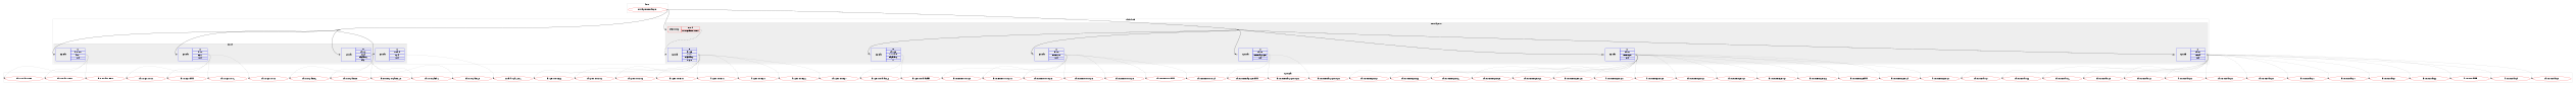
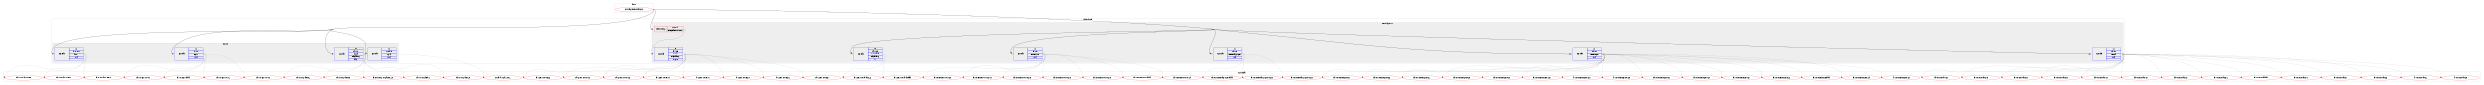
  digraph {
    compound=true
    concentrate=true
    fontname=Helvetica
    fontsize=10
    newrank=true
    rankdir=TB
    ranksep=1.5
    node [color=red fontname=Helvetica fontsize=10]
    edge [arrowhead=vee headport=w style=dotted tailport=e weight=100]
    n1 [label="ros-meta/roscpp_core-0.6.12" width=4]
    n2 [color=blue label=<<TABLE BORDER="0" CELLBORDER="1" CELLSPACING="0" CELLPADDING="4" WIDTH="220"><TR><TD ROWSPAN="6" CELLPADDING="30">pack_dep</TD></TR><TR><TD WIDTH="110">no</TD></TR><TR><TD>dev-python</TD></TR><TR><TD>empy</TD></TR><TR><TD>none</TD></TR><TR><TD></TD></TR></TABLE>> shape=none]
    n3 [color=blue label=<<TABLE BORDER="0" CELLBORDER="1" CELLSPACING="0" CELLPADDING="4" WIDTH="220"><TR><TD ROWSPAN="6" CELLPADDING="30">pack_dep</TD></TR><TR><TD WIDTH="110">no</TD></TR><TR><TD>dev-util</TD></TR><TR><TD>catkin</TD></TR><TR><TD>none</TD></TR><TR><TD></TD></TR></TABLE>> shape=none]
    n4 [color=blue label=<<TABLE BORDER="0" CELLBORDER="1" CELLSPACING="0" CELLPADDING="4" WIDTH="220"><TR><TD ROWSPAN="6" CELLPADDING="30">pack_dep</TD></TR><TR><TD WIDTH="110">no</TD></TR><TR><TD>dev-util</TD></TR><TR><TD>cmake</TD></TR><TR><TD>greaterequal</TD></TR><TR><TD>3.9.6</TD></TR></TABLE>> shape=none]
    n5 [color=blue label=<<TABLE BORDER="0" CELLBORDER="1" CELLSPACING="0" CELLPADDING="4" WIDTH="220"><TR><TD ROWSPAN="6" CELLPADDING="30">pack_dep</TD></TR><TR><TD WIDTH="110">no</TD></TR><TR><TD>sys-devel</TD></TR><TR><TD>make</TD></TR><TR><TD>none</TD></TR><TR><TD></TD></TR></TABLE>> shape=none]
    n6 [color=blue label=<<TABLE BORDER="0" CELLBORDER="1" CELLSPACING="0" CELLPADDING="4" WIDTH="220"><TR><TD ROWSPAN="6" CELLPADDING="30">pack_dep</TD></TR><TR><TD WIDTH="110">no</TD></TR><TR><TD>dev-lang</TD></TR><TR><TD>python</TD></TR><TR><TD>greaterequal</TD></TR><TR><TD>2.7.5-r2</TD></TR></TABLE>> shape=none]
-   n7 [label=<<TABLE BORDER="0" CELLBORDER="1" CELLSPACING="0" CELLPADDING="4"><TR><TD ROWSPAN="3" CELLPADDING="10">use_conditional</TD></TR><TR><TD>positive</TD></TR><TR><TD>python_targets_python2_7</TD></TR></TABLE>> shape=none]
+   n7 [label=<<TABLE BORDER="0" CELLBORDER="1" CELLSPACING="0" CELLPADDING="4"><TR><TD ROWSPAN="3" CELLPADDING="10">use_conditional</TD></TR><TR><TD>positive</TD></TR><TR><TD>cpp_targets_python2_7</TD></TR></TABLE>> shape=none]
    n8 [color=blue label=<<TABLE BORDER="0" CELLBORDER="1" CELLSPACING="0" CELLPADDING="4" WIDTH="220"><TR><TD ROWSPAN="6" CELLPADDING="30">pack_dep</TD></TR><TR><TD WIDTH="110">no</TD></TR><TR><TD>dev-lang</TD></TR><TR><TD>python-exec</TD></TR><TR><TD>greaterequal</TD></TR><TR><TD>2</TD></TR></TABLE>> shape=none]
    n9 [color=blue label=<<TABLE BORDER="0" CELLBORDER="1" CELLSPACING="0" CELLPADDING="4" WIDTH="220"><TR><TD ROWSPAN="6" CELLPADDING="30">pack_dep</TD></TR><TR><TD WIDTH="110">no</TD></TR><TR><TD>dev-ros</TD></TR><TR><TD>cpp_common</TD></TR><TR><TD>none</TD></TR><TR><TD></TD></TR></TABLE>> shape=none]
    n10 [color=blue label=<<TABLE BORDER="0" CELLBORDER="1" CELLSPACING="0" CELLPADDING="4" WIDTH="220"><TR><TD ROWSPAN="6" CELLPADDING="30">pack_dep</TD></TR><TR><TD WIDTH="110">no</TD></TR><TR><TD>dev-ros</TD></TR><TR><TD>roscpp_serialization</TD></TR><TR><TD>none</TD></TR><TR><TD></TD></TR></TABLE>> shape=none]
    n11 [color=blue label=<<TABLE BORDER="0" CELLBORDER="1" CELLSPACING="0" CELLPADDING="4" WIDTH="220"><TR><TD ROWSPAN="6" CELLPADDING="30">pack_dep</TD></TR><TR><TD WIDTH="110">no</TD></TR><TR><TD>dev-ros</TD></TR><TR><TD>roscpp_traits</TD></TR><TR><TD>none</TD></TR><TR><TD></TD></TR></TABLE>> shape=none]
    n12 [color=blue label=<<TABLE BORDER="0" CELLBORDER="1" CELLSPACING="0" CELLPADDING="4" WIDTH="220"><TR><TD ROWSPAN="6" CELLPADDING="30">pack_dep</TD></TR><TR><TD WIDTH="110">no</TD></TR><TR><TD>dev-ros</TD></TR><TR><TD>rostime</TD></TR><TR><TD>none</TD></TR><TR><TD></TD></TR></TABLE>> shape=none]
    n13 [label="dev-python/empy-3.3-r1" width=4]
    n14 [label="dev-python/empy-3.3.2" width=4]
    n15 [label="dev-python/empy-3.3.3" width=4]
    n16 [label="dev-util/catkin-0.7.11" width=4]
    n17 [label="dev-util/catkin-0.7.12" width=4]
    n18 [label="dev-util/catkin-0.7.14" width=4]
    n19 [label="dev-util/catkin-9999" width=4]
    n20 [label="dev-conditional/cmake-3.11.4-r1" width=4]
    n21 [label="dev-util/cmake-3.12.3" width=4]
    n22 [label="dev-util/cmake-3.13.4" width=4]
    n23 [label="dev-util/cmake-3.14.3" width=4]
    n24 [label="dev-util/cmake-3.9.6" width=4]
    n25 [label="sys-devel/make-4.2.1-r4" width=4]
    n26 [label="dev-lang/python-2.7.15" width=4]
    n27 [label="dev-lang/python-2.7.16" width=4]
    n28 [label="dev-lang/python-3.5.5" width=4]
    n29 [label="dev-lang/python-3.5.7" width=4]
    n30 [label="dev-lang/python-3.6.5" width=4]
    n31 [label="dev-lang/python-3.6.8" width=4]
    n32 [label="dev-lang/python-3.7.2" width=4]
    n33 [label="dev-lang/python-3.7.3" width=4]
    n34 [label="dev-lang/python-exec-2.4.6" width=4]
    n35 [label="dev-lang/python-exec-9999" width=4]
    n36 [label="dev-ros/cpp_common-0.6.10" width=4]
    n37 [label="dev-ros/cpp_common-0.6.11" width=4]
    n38 [label="dev-ros/cpp_common-0.6.12" width=4]
    n39 [label="dev-ros/cpp_common-0.6.7-r1" width=4]
    n40 [label="dev-ros/cpp_common-0.6.8" width=4]
    n41 [label="dev-ros/cpp_common-0.6.9" width=4]
    n42 [label="dev-ros/cpp_common-9999" width=4]
    n43 [label="dev-ros/roscpp_serialization-0.6.11" width=4]
    n44 [label="dev-ros/roscpp_serialization-0.6.12" width=4]
    n45 [label="dev-ros/roscpp_serialization-9999" width=4]
    n46 [label="dev-ros/roscpp_traits-0.5.6" width=4]
    n47 [label="dev-ros/roscpp_traits-0.5.7" width=4]
    n48 [label="dev-ros/roscpp_traits-0.6.0" width=4]
    n49 [label="dev-ros/roscpp_traits-0.6.1" width=4]
    n50 [label="dev-ros/roscpp_traits-0.6.10" width=4]
    n51 [label="dev-ros/roscpp_traits-0.6.11" width=4]
    n52 [label="dev-ros/roscpp_traits-0.6.12" width=4]
    n53 [label="dev-ros/roscpp_traits-0.6.2" width=4]
    n54 [label="dev-ros/roscpp_traits-0.6.3" width=4]
    n55 [label="dev-ros/roscpp_traits-0.6.4" width=4]
    n56 [label="dev-ros/roscpp_traits-0.6.5" width=4]
    n57 [label="dev-ros/roscpp_traits-0.6.7" width=4]
    n58 [label="dev-ros/roscpp_traits-0.6.8" width=4]
    n59 [label="dev-ros/roscpp_traits-0.6.9" width=4]
    n60 [label="dev-ros/roscpp_traits-9999" width=4]
    n61 [label="dev-ros/rostime-0.5.6" width=4]
    n62 [label="dev-ros/rostime-0.5.7" width=4]
    n63 [label="dev-ros/rostime-0.6.0" width=4]
    n64 [label="dev-ros/rostime-0.6.1" width=4]
    n65 [label="dev-ros/rostime-0.6.10" width=4]
    n66 [label="dev-ros/rostime-0.6.11" width=4]
    n67 [label="dev-ros/rostime-0.6.12" width=4]
    n68 [label="dev-ros/rostime-0.6.2" width=4]
    n69 [label="dev-ros/rostime-0.6.3" width=4]
    n70 [label="dev-ros/rostime-0.6.4" width=4]
    n71 [label="dev-ros/rostime-0.6.5" width=4]
    n72 [label="dev-ros/rostime-0.6.7" width=4]
    n73 [label="dev-ros/rostime-0.6.8" width=4]
-   n74 [label="dev-ros/rostime-0.6.9" width=4]
    n75 [label="dev-ros/rostime-9999" width=4]
    subgraph cluster_1 {
      color=gray
      label=<<i>ebuild</i>>
      rank=same
      n1
    }
    subgraph cluster_2 {
      color=gray
      label=<<i>dependencies</i>>
      subgraph cluster_3 {
        color=gray
        fillcolor="#eeeeee"
        label=<<i>compile</i>>
        style=filled
        subgraph sub_4 {
          color=gray
          fillcolor="#eeeeee"
          label=<<i>compile</i>>
          style=filled
          n2
        }
        subgraph sub_5 {
          color=gray
          fillcolor="#eeeeee"
          label=<<i>compile</i>>
          style=filled
          n3
        }
        subgraph sub_6 {
          color=gray
          fillcolor="#eeeeee"
          label=<<i>compile</i>>
          style=filled
          n4
        }
        subgraph sub_7 {
          color=gray
          fillcolor="#eeeeee"
          label=<<i>compile</i>>
          style=filled
          n5
        }
      }
      subgraph cluster_8 {
        color=gray
        fillcolor="#eeeeee"
        label=<<i>compile and run</i>>
        style=filled
        subgraph sub_9 {
          color=gray
          fillcolor="#eeeeee"
          label=<<i>compile and run</i>>
          style=filled
          n7
          subgraph sub_10 {
            color=gray
            fillcolor="#eeeeee"
            label=<<i>compile and run</i>>
            style=filled
            n6
          }
        }
        subgraph sub_11 {
          color=gray
          fillcolor="#eeeeee"
          label=<<i>compile and run</i>>
          style=filled
          n8
        }
        subgraph sub_12 {
          color=gray
          fillcolor="#eeeeee"
          label=<<i>compile and run</i>>
          style=filled
          n9
        }
        subgraph sub_13 {
          color=gray
          fillcolor="#eeeeee"
          label=<<i>compile and run</i>>
          style=filled
          n10
        }
        subgraph sub_14 {
          color=gray
          fillcolor="#eeeeee"
          label=<<i>compile and run</i>>
          style=filled
          n11
        }
        subgraph sub_15 {
          color=gray
          fillcolor="#eeeeee"
          label=<<i>compile and run</i>>
          style=filled
          n12
        }
      }
      subgraph cluster_16 {
        color=gray
        fillcolor="#eeeeee"
        label=<<i>run</i>>
        style=filled
      }
    }
    subgraph cluster_17 {
      color=gray
      label=<<i>candidates</i>>
      rank=same
      subgraph sub_18 {
        color=black
        label=<<i>candidates</i>>
        nodesep=1
        rank=same
        n13
        n14
        n15
      }
      subgraph sub_19 {
        color=black
        label=<<i>candidates</i>>
        nodesep=1
        rank=same
        n16
        n17
        n18
        n19
      }
      subgraph sub_20 {
        color=black
        label=<<i>candidates</i>>
        nodesep=1
        rank=same
        n20
        n21
        n22
        n23
        n24
      }
      subgraph sub_21 {
        color=black
        label=<<i>candidates</i>>
        nodesep=1
        rank=same
        n25
      }
      subgraph sub_22 {
        color=black
        label=<<i>candidates</i>>
        nodesep=1
        rank=same
        n26
        n27
        n28
        n29
        n30
        n31
        n32
        n33
      }
      subgraph sub_23 {
        color=black
        label=<<i>candidates</i>>
        nodesep=1
        rank=same
        n34
        n35
      }
      subgraph sub_24 {
        color=black
        label=<<i>candidates</i>>
        nodesep=1
        rank=same
        n36
        n37
        n38
        n39
        n40
        n41
        n42
      }
      subgraph sub_25 {
        color=black
        label=<<i>candidates</i>>
        nodesep=1
        rank=same
        n43
        n44
        n45
      }
      subgraph sub_26 {
        color=black
        label=<<i>candidates</i>>
        nodesep=1
        rank=same
        n46
        n47
        n48
        n49
        n50
        n51
        n52
        n53
        n54
        n55
        n56
        n57
        n58
        n59
        n60
      }
      subgraph sub_27 {
        color=black
        label=<<i>candidates</i>>
        nodesep=1
        rank=same
        n61
        n62
        n63
        n64
        n65
        n66
        n67
        n68
        n69
        n70
        n71
        n72
        n73
-       n74
        n75
      }
    }
    n1 -> n2 [style=solid weight=20]
    n1 -> n3 [style=solid weight=20]
    n1 -> n4 [style=solid weight=20]
    n1 -> n5 [style=solid weight=20]
    n1 -> n7 [style=solid weight=20]
    n1 -> n8 [arrowhead=odotvee style=solid weight=20]
    n1 -> n9 [arrowhead=odotvee style=solid weight=20]
    n1 -> n10 [arrowhead=odotvee style=solid weight=20]
    n1 -> n11 [arrowhead=odotvee style=solid weight=20]
    n1 -> n12 [arrowhead=odotvee style=solid weight=20]
    n2 -> n13
    n2 -> n14
    n2 -> n15
    n3 -> n16
    n3 -> n17
    n3 -> n18
    n3 -> n19
    n4 -> n20
    n4 -> n21
    n4 -> n22
    n4 -> n23
    n4 -> n24
    n5 -> n25
    n6 -> n26
    n6 -> n27
    n6 -> n28
    n6 -> n29
    n6 -> n30
    n6 -> n31
    n6 -> n32
    n6 -> n33
    n7 -> n6 [style=dashed weight=20]
    n8 -> n34
    n8 -> n35
    n9 -> n36
    n9 -> n37
    n9 -> n38
    n9 -> n39
    n9 -> n40
    n9 -> n41
    n9 -> n42
    n10 -> n43
    n10 -> n44
    n10 -> n45
    n11 -> n46
    n11 -> n47
    n11 -> n48
    n11 -> n49
    n11 -> n50
    n11 -> n51
    n11 -> n52
    n11 -> n53
    n11 -> n54
    n11 -> n55
    n11 -> n56
    n11 -> n57
    n11 -> n58
    n11 -> n59
    n11 -> n60
    n12 -> n61
    n12 -> n62
    n12 -> n63
    n12 -> n64
    n12 -> n65
    n12 -> n66
    n12 -> n67
    n12 -> n68
    n12 -> n69
    n12 -> n70
    n12 -> n71
    n12 -> n72
    n12 -> n73
-   n12 -> n74
    n12 -> n75
  }
